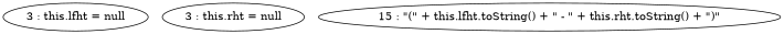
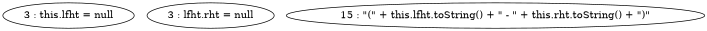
  digraph {
    "3 : this.lfht = null"
-   "3 : this.rht = null"
+   "3 : this.rht = null" [label="3 : lfht.rht = null"]
    "15 : \"(\" + this.lfht.toString() + \" - \" + this.rht.toString() + \")\""
  }
